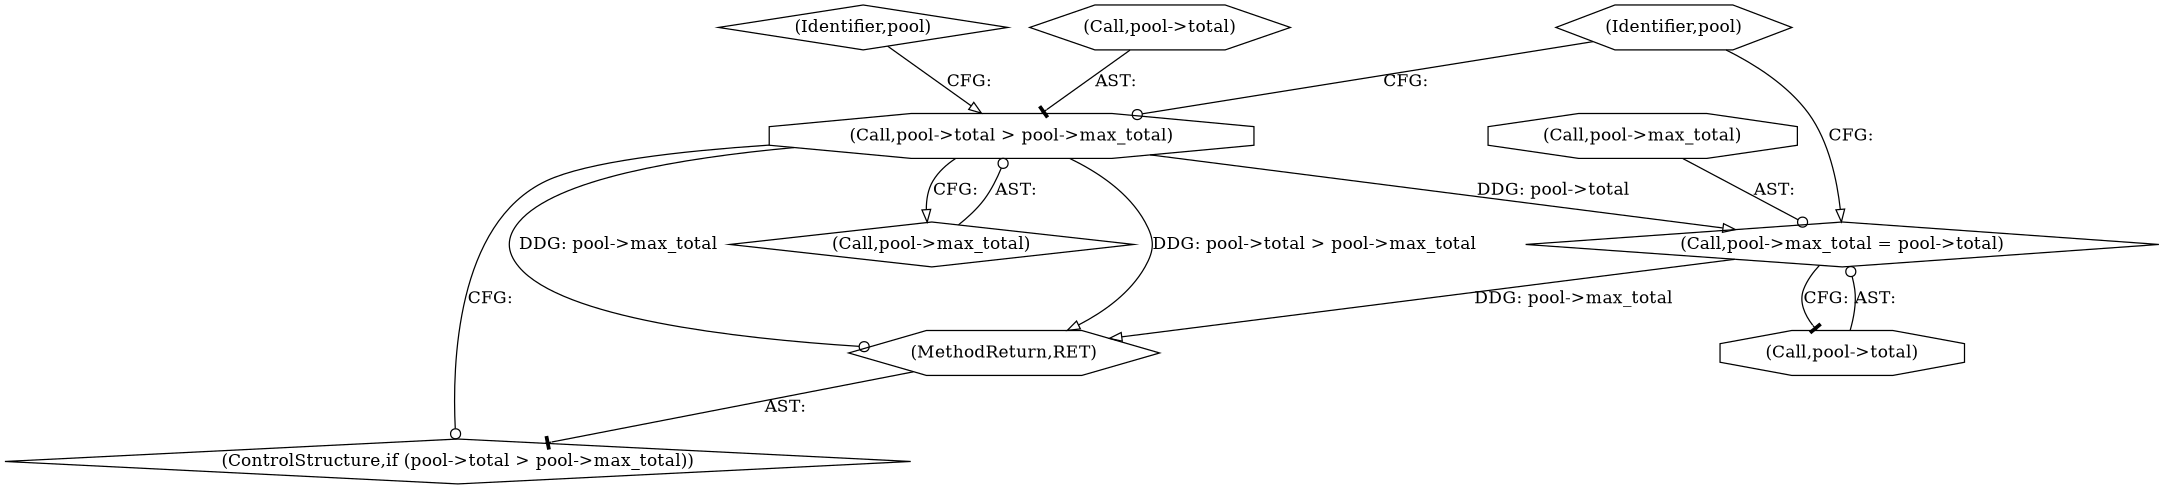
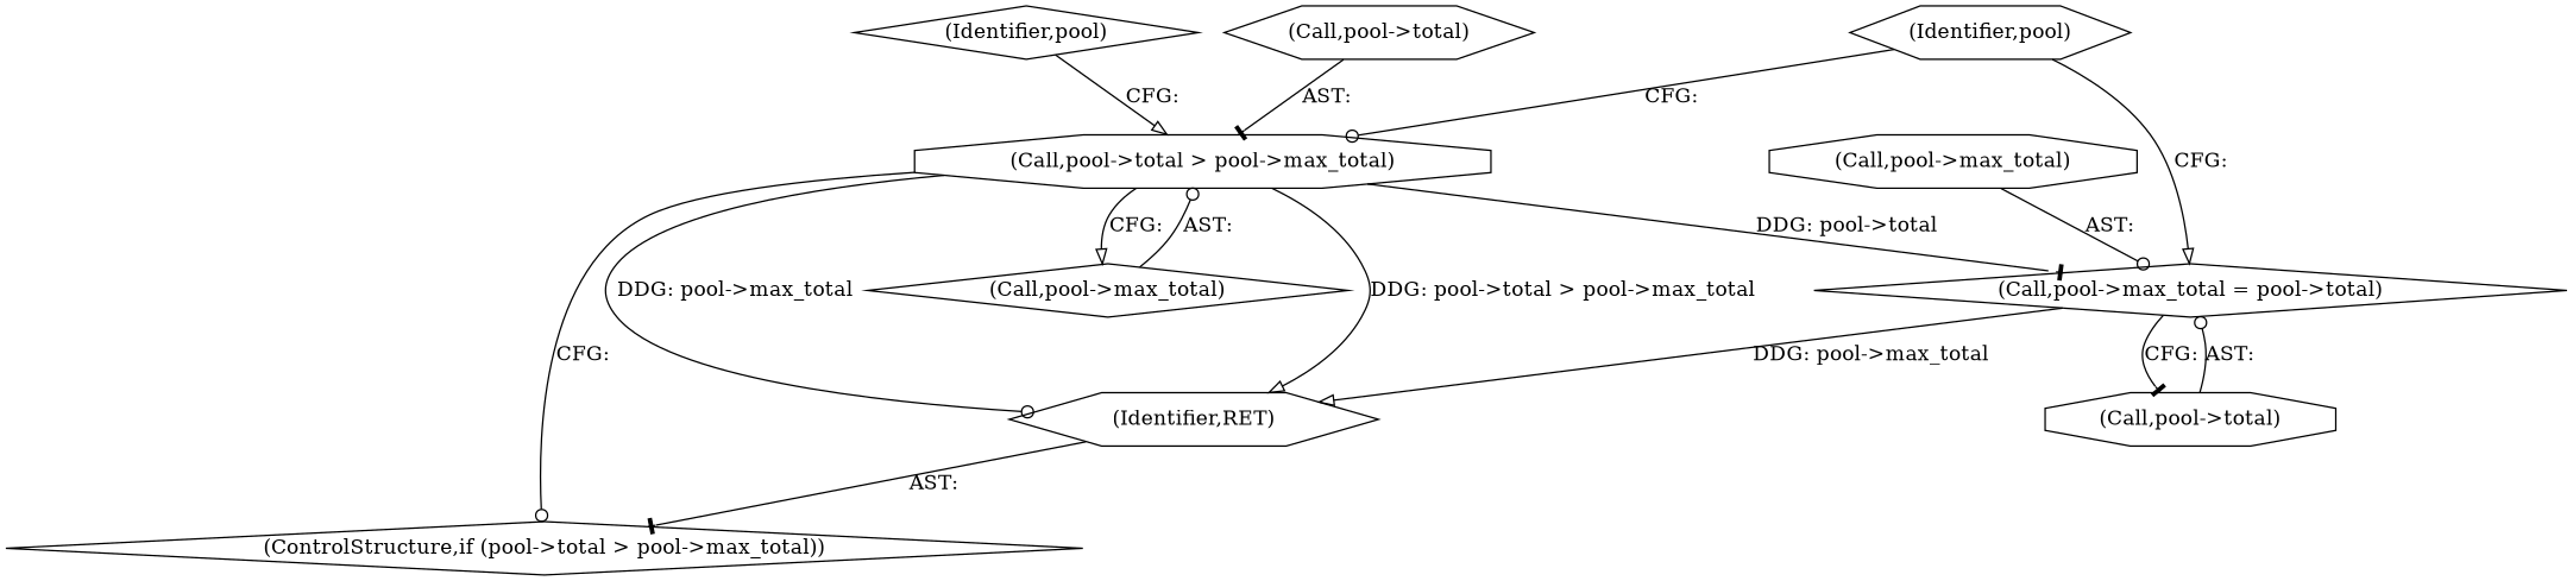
  digraph {
    node [shape=diamond]
    edge [arrowhead=onormal]
    n1 [label="(Call,pool->max_total = pool->total)"]
-   n2 [label="(MethodReturn,RET)" shape=hexagon]
+   n2 [label="(Identifier,RET)" shape=hexagon]
    n3 [label="(Call,pool->total)" shape=octagon]
    n4 [label="(ControlStructure,if (pool->total > pool->max_total))"]
    n5 [label="(Call,pool->total > pool->max_total)" shape=octagon]
    n6 [label="(Call,pool->max_total)"]
    n7 [label="(Identifier,pool)"]
    n8 [label="(Identifier,pool)" shape=hexagon]
    n9 [label="(Call,pool->total)" shape=hexagon]
    n10 [label="(Call,pool->max_total)" shape=octagon]
    n1 -> n2 [label="DDG: pool->max_total"]
    n1 -> n3 [arrowhead=tee label="CFG: "]
    n2 -> n4 [arrowhead=tee label="AST: "]
    n3 -> n1 [arrowhead=odot label="AST: "]
-   n5 -> n1 [label="DDG: pool->total"]
+   n5 -> n1 [arrowhead=tee label="DDG: pool->total"]
    n5 -> n2 [label="DDG: pool->total > pool->max_total"]
    n5 -> n2 [arrowhead=odot label="DDG: pool->max_total"]
    n5 -> n4 [arrowhead=odot label="CFG: "]
    n5 -> n6 [label="CFG: "]
    n6 -> n5 [arrowhead=odot label="AST: "]
    n7 -> n5 [label="CFG: "]
    n8 -> n1 [label="CFG: "]
    n8 -> n5 [arrowhead=odot label="CFG: "]
    n9 -> n5 [arrowhead=tee label="AST: "]
    n10 -> n1 [arrowhead=odot label="AST: "]
  }
